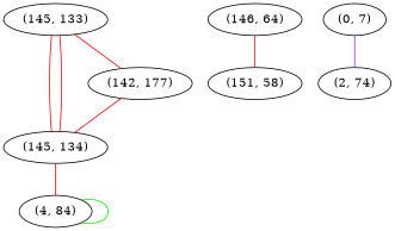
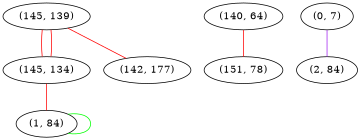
  graph {
    edge [color=red weight=1]
-   "(145, 133)"
+   "(145, 133)" [label="(145, 139)"]
    "(145, 134)"
    "(142, 177)"
-   "(4, 84)"
-   "(146, 64)"
-   "(151, 58)"
+   "(4, 84)" [label="(1, 84)"]
+   "(146, 64)" [label="(140, 64)"]
+   "(151, 58)" [label="(151, 78)"]
    n7 [label="(0, 7)"]
-   "(2, 84)" [label="(2, 74)"]
+   "(2, 84)"
    "(145, 133)" -- "(145, 134)"
    "(145, 133)" -- "(145, 134)"
    "(145, 133)" -- "(142, 177)"
    "(145, 134)" -- "(4, 84)"
-   "(142, 177)" -- "(145, 134)"
    "(4, 84)" -- "(4, 84)" [color=green weight=2]
    "(146, 64)" -- "(151, 58)"
    n7 -- "(2, 84)" [color=purple weight=4]
  }
